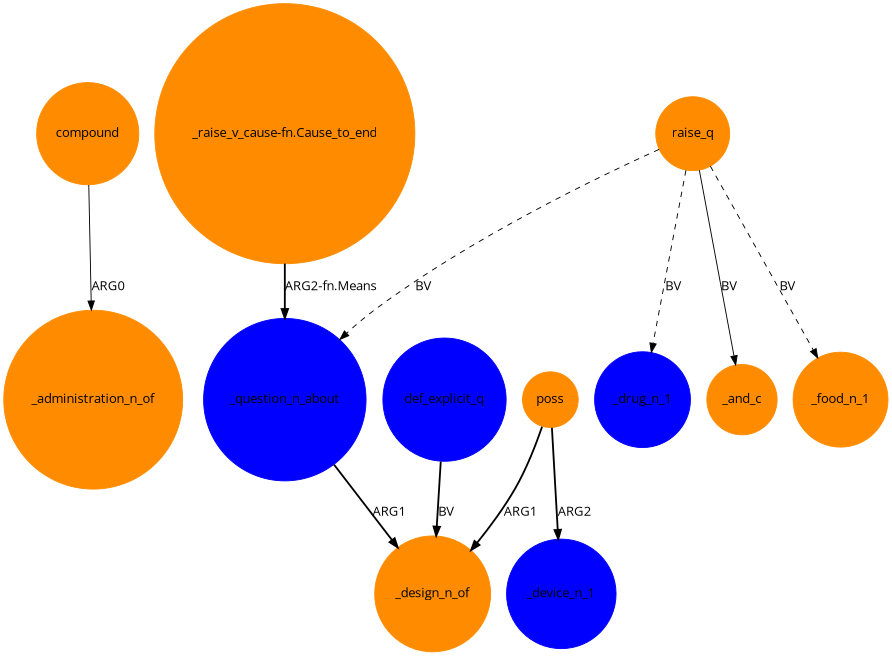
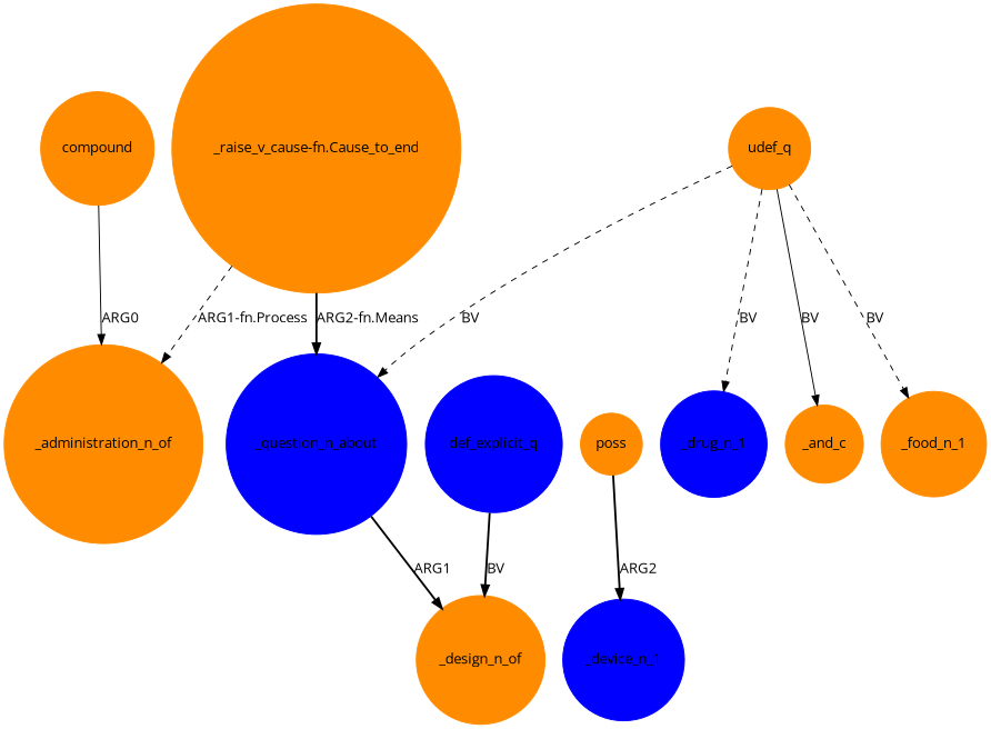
  digraph {
    fontname="Open Sans"
    node [color=darkorange fontname="Open Sans" shape=circle style=filled]
    edge [fontname="Open Sans" style=bold]
    "_raise_v_cause-fn.Cause_to_end"
    _administration_n_of
    _question_n_about [color=blue]
    _design_n_of
    _device_n_1 [color=blue]
    poss
-   udef_q [label=raise_q]
+   udef_q
    _and_c
    _food_n_1
    _drug_n_1 [color=blue]
    compound
    def_explicit_q [color=blue]
+   "_raise_v_cause-fn.Cause_to_end" -> _administration_n_of [label="ARG1-fn.Process" style=dashed]
    "_raise_v_cause-fn.Cause_to_end" -> _question_n_about [label="ARG2-fn.Means"]
    _question_n_about -> _design_n_of [label=ARG1]
-   poss -> _design_n_of [label=ARG1]
    poss -> _device_n_1 [label=ARG2]
    udef_q -> _question_n_about [label=BV style=dashed]
    udef_q -> _and_c [label=BV style=solid]
    udef_q -> _food_n_1 [label=BV style=dashed]
    udef_q -> _drug_n_1 [label=BV style=dashed]
    compound -> _administration_n_of [label=ARG0 style=solid]
    def_explicit_q -> _design_n_of [label=BV]
  }
